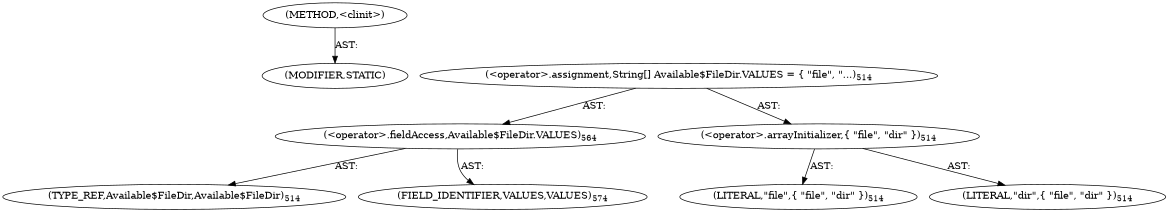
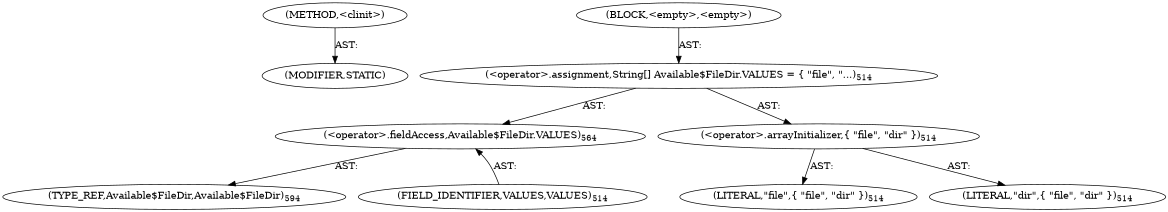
  digraph {
    n1 [label=<(METHOD,&lt;clinit&gt;)>]
    n2 [label=<(MODIFIER,STATIC)>]
+   n3 [label=<(BLOCK,&lt;empty&gt;,&lt;empty&gt;)>]
    n4 [label=<(&lt;operator&gt;.assignment,String[] Available$FileDir.VALUES = { &quot;file&quot;, &quot;...)<SUB>514</SUB>>]
    n5 [label=<(&lt;operator&gt;.fieldAccess,Available$FileDir.VALUES)<SUB>564</SUB>>]
    n6 [label=<(&lt;operator&gt;.arrayInitializer,{ &quot;file&quot;, &quot;dir&quot; })<SUB>514</SUB>>]
-   n7 [label=<(TYPE_REF,Available$FileDir,Available$FileDir)<SUB>514</SUB>>]
-   n8 [label=<(FIELD_IDENTIFIER,VALUES,VALUES)<SUB>574</SUB>>]
+   n7 [label=<(TYPE_REF,Available$FileDir,Available$FileDir)<SUB>594</SUB>>]
+   n8 [label=<(FIELD_IDENTIFIER,VALUES,VALUES)<SUB>514</SUB>>]
    n9 [label=<(LITERAL,&quot;file&quot;,{ &quot;file&quot;, &quot;dir&quot; })<SUB>514</SUB>>]
    n10 [label=<(LITERAL,&quot;dir&quot;,{ &quot;file&quot;, &quot;dir&quot; })<SUB>514</SUB>>]
    n1 -> n2 [label="AST: "]
+   n3 -> n4 [label="AST: "]
    n4 -> n5 [label="AST: "]
    n4 -> n6 [label="AST: "]
    n5 -> n7 [label="AST: "]
-   n5 -> n8 [label="AST: "]
+   n8 -> n5 [label="AST: "]
    n6 -> n9 [label="AST: "]
    n6 -> n10 [label="AST: "]
  }
